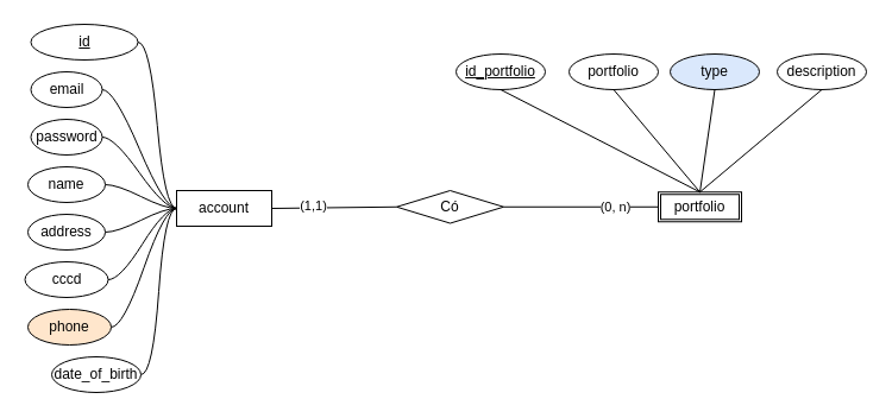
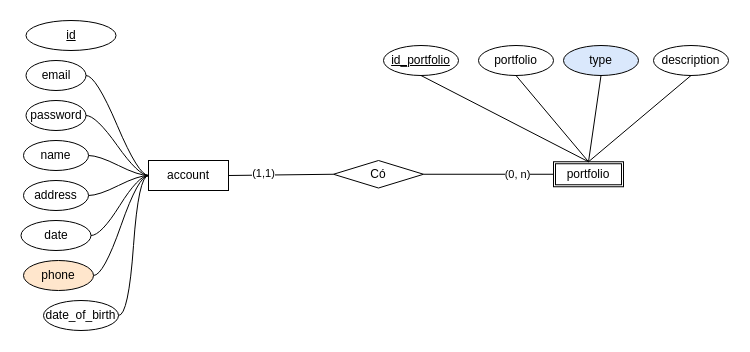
  <mxCell id="0" />
  <mxCell id="1" parent="0" />
- <mxCell id="2" style="edgeStyle=entityRelationEdgeStyle;html=1;startArrow=none;endArrow=none;segment=10;curved=1;sourcePerimeterSpacing=0;targetPerimeterSpacing=0;entryX=0;entryY=0.5;entryDx=0;entryDy=0;" parent="1" source="3" target="4" edge="1"><mxGeometry relative="1" as="geometry" /></mxCell>
  <mxCell id="3" value="&lt;u&gt;id&lt;/u&gt;" style="ellipse;whiteSpace=wrap;html=1;align=center;newEdgeStyle={&quot;edgeStyle&quot;:&quot;entityRelationEdgeStyle&quot;,&quot;startArrow&quot;:&quot;none&quot;,&quot;endArrow&quot;:&quot;none&quot;,&quot;segment&quot;:10,&quot;curved&quot;:1,&quot;sourcePerimeterSpacing&quot;:0,&quot;targetPerimeterSpacing&quot;:0};treeFolding=1;treeMoving=1;" parent="1" vertex="1"><mxGeometry x="25.5" y="20" width="90" height="30" as="geometry" /></mxCell>
  <mxCell id="4" value="account" style="whiteSpace=wrap;html=1;align=center;treeFolding=1;treeMoving=1;newEdgeStyle={&quot;edgeStyle&quot;:&quot;elbowEdgeStyle&quot;,&quot;startArrow&quot;:&quot;none&quot;,&quot;endArrow&quot;:&quot;none&quot;};" parent="1" vertex="1"><mxGeometry x="148" y="160" width="80" height="30" as="geometry" /></mxCell>
  <mxCell id="5" style="edgeStyle=entityRelationEdgeStyle;html=1;startArrow=none;endArrow=none;segment=10;curved=1;sourcePerimeterSpacing=0;targetPerimeterSpacing=0;entryX=0;entryY=0.5;entryDx=0;entryDy=0;" parent="1" source="6" target="4" edge="1"><mxGeometry relative="1" as="geometry" /></mxCell>
  <mxCell id="6" value="email" style="ellipse;whiteSpace=wrap;html=1;align=center;newEdgeStyle={&quot;edgeStyle&quot;:&quot;entityRelationEdgeStyle&quot;,&quot;startArrow&quot;:&quot;none&quot;,&quot;endArrow&quot;:&quot;none&quot;,&quot;segment&quot;:10,&quot;curved&quot;:1,&quot;sourcePerimeterSpacing&quot;:0,&quot;targetPerimeterSpacing&quot;:0};treeFolding=1;treeMoving=1;" parent="1" vertex="1"><mxGeometry x="25.5" y="60" width="60" height="30" as="geometry" /></mxCell>
  <mxCell id="7" style="edgeStyle=entityRelationEdgeStyle;html=1;startArrow=none;endArrow=none;segment=10;curved=1;sourcePerimeterSpacing=0;targetPerimeterSpacing=0;entryX=0;entryY=0.5;entryDx=0;entryDy=0;" parent="1" source="8" target="4" edge="1"><mxGeometry relative="1" as="geometry" /></mxCell>
  <mxCell id="8" value="password" style="ellipse;whiteSpace=wrap;html=1;align=center;newEdgeStyle={&quot;edgeStyle&quot;:&quot;entityRelationEdgeStyle&quot;,&quot;startArrow&quot;:&quot;none&quot;,&quot;endArrow&quot;:&quot;none&quot;,&quot;segment&quot;:10,&quot;curved&quot;:1,&quot;sourcePerimeterSpacing&quot;:0,&quot;targetPerimeterSpacing&quot;:0};treeFolding=1;treeMoving=1;" parent="1" vertex="1"><mxGeometry x="25.5" y="100" width="60" height="30" as="geometry" /></mxCell>
  <mxCell id="9" style="edgeStyle=entityRelationEdgeStyle;html=1;startArrow=none;endArrow=none;segment=10;curved=1;sourcePerimeterSpacing=0;targetPerimeterSpacing=0;entryX=0;entryY=0.5;entryDx=0;entryDy=0;" parent="1" source="10" target="4" edge="1"><mxGeometry relative="1" as="geometry" /></mxCell>
  <mxCell id="10" value="name" style="ellipse;whiteSpace=wrap;html=1;align=center;newEdgeStyle={&quot;edgeStyle&quot;:&quot;entityRelationEdgeStyle&quot;,&quot;startArrow&quot;:&quot;none&quot;,&quot;endArrow&quot;:&quot;none&quot;,&quot;segment&quot;:10,&quot;curved&quot;:1,&quot;sourcePerimeterSpacing&quot;:0,&quot;targetPerimeterSpacing&quot;:0};treeFolding=1;treeMoving=1;" parent="1" vertex="1"><mxGeometry x="23" y="140" width="65" height="30" as="geometry" /></mxCell>
  <mxCell id="11" style="edgeStyle=entityRelationEdgeStyle;html=1;startArrow=none;endArrow=none;segment=10;curved=1;sourcePerimeterSpacing=0;targetPerimeterSpacing=0;entryX=0;entryY=0.5;entryDx=0;entryDy=0;" parent="1" source="12" target="4" edge="1"><mxGeometry relative="1" as="geometry" /></mxCell>
  <mxCell id="12" value="address" style="ellipse;whiteSpace=wrap;html=1;align=center;newEdgeStyle={&quot;edgeStyle&quot;:&quot;entityRelationEdgeStyle&quot;,&quot;startArrow&quot;:&quot;none&quot;,&quot;endArrow&quot;:&quot;none&quot;,&quot;segment&quot;:10,&quot;curved&quot;:1,&quot;sourcePerimeterSpacing&quot;:0,&quot;targetPerimeterSpacing&quot;:0};treeFolding=1;treeMoving=1;" parent="1" vertex="1"><mxGeometry x="23" y="180" width="65" height="30" as="geometry" /></mxCell>
  <mxCell id="13" style="edgeStyle=entityRelationEdgeStyle;html=1;startArrow=none;endArrow=none;segment=10;curved=1;sourcePerimeterSpacing=0;targetPerimeterSpacing=0;entryX=0;entryY=0.5;entryDx=0;entryDy=0;" parent="1" source="14" target="4" edge="1"><mxGeometry relative="1" as="geometry" /></mxCell>
- <mxCell id="14" value="cccd" style="ellipse;whiteSpace=wrap;html=1;align=center;newEdgeStyle={&quot;edgeStyle&quot;:&quot;entityRelationEdgeStyle&quot;,&quot;startArrow&quot;:&quot;none&quot;,&quot;endArrow&quot;:&quot;none&quot;,&quot;segment&quot;:10,&quot;curved&quot;:1,&quot;sourcePerimeterSpacing&quot;:0,&quot;targetPerimeterSpacing&quot;:0};treeFolding=1;treeMoving=1;" parent="1" vertex="1"><mxGeometry x="20.5" y="220" width="70" height="30" as="geometry" /></mxCell>
+ <mxCell id="14" value="date" style="ellipse;whiteSpace=wrap;html=1;align=center;newEdgeStyle={&quot;edgeStyle&quot;:&quot;entityRelationEdgeStyle&quot;,&quot;startArrow&quot;:&quot;none&quot;,&quot;endArrow&quot;:&quot;none&quot;,&quot;segment&quot;:10,&quot;curved&quot;:1,&quot;sourcePerimeterSpacing&quot;:0,&quot;targetPerimeterSpacing&quot;:0};treeFolding=1;treeMoving=1;" parent="1" vertex="1"><mxGeometry x="20.5" y="220" width="70" height="30" as="geometry" /></mxCell>
  <mxCell id="15" style="edgeStyle=entityRelationEdgeStyle;html=1;startArrow=none;endArrow=none;segment=10;curved=1;sourcePerimeterSpacing=0;targetPerimeterSpacing=0;entryX=0;entryY=0.5;entryDx=0;entryDy=0;" parent="1" source="16" target="4" edge="1"><mxGeometry relative="1" as="geometry" /></mxCell>
  <mxCell id="16" value="phone" style="ellipse;whiteSpace=wrap;html=1;align=center;newEdgeStyle={&quot;edgeStyle&quot;:&quot;entityRelationEdgeStyle&quot;,&quot;startArrow&quot;:&quot;none&quot;,&quot;endArrow&quot;:&quot;none&quot;,&quot;segment&quot;:10,&quot;curved&quot;:1,&quot;sourcePerimeterSpacing&quot;:0,&quot;targetPerimeterSpacing&quot;:0};treeFolding=1;treeMoving=1;fillColor=#ffe6cc;" parent="1" vertex="1"><mxGeometry x="23" y="260" width="70" height="30" as="geometry" /></mxCell>
  <mxCell id="17" style="edgeStyle=entityRelationEdgeStyle;html=1;startArrow=none;endArrow=none;segment=10;curved=1;sourcePerimeterSpacing=0;targetPerimeterSpacing=0;entryX=0;entryY=0.5;entryDx=0;entryDy=0;" parent="1" source="18" target="4" edge="1"><mxGeometry relative="1" as="geometry" /></mxCell>
  <mxCell id="18" value="date_of_birth" style="ellipse;whiteSpace=wrap;html=1;align=center;newEdgeStyle={&quot;edgeStyle&quot;:&quot;entityRelationEdgeStyle&quot;,&quot;startArrow&quot;:&quot;none&quot;,&quot;endArrow&quot;:&quot;none&quot;,&quot;segment&quot;:10,&quot;curved&quot;:1,&quot;sourcePerimeterSpacing&quot;:0,&quot;targetPerimeterSpacing&quot;:0};treeFolding=1;treeMoving=1;" parent="1" vertex="1"><mxGeometry x="43" y="300" width="75" height="30" as="geometry" /></mxCell>
  <mxCell id="19" value="portfolio&lt;br&gt;" style="shape=ext;double=1;rounded=0;whiteSpace=wrap;html=1;" parent="1" vertex="1"><mxGeometry x="553" y="161.25" width="70" height="25" as="geometry" /></mxCell>
  <mxCell id="20" value="portfolio" style="ellipse;whiteSpace=wrap;html=1;align=center;newEdgeStyle={&quot;edgeStyle&quot;:&quot;entityRelationEdgeStyle&quot;,&quot;startArrow&quot;:&quot;none&quot;,&quot;endArrow&quot;:&quot;none&quot;,&quot;segment&quot;:10,&quot;curved&quot;:1,&quot;sourcePerimeterSpacing&quot;:0,&quot;targetPerimeterSpacing&quot;:0};treeFolding=1;treeMoving=1;" parent="1" vertex="1"><mxGeometry x="478" y="45" width="75" height="30" as="geometry" /></mxCell>
  <mxCell id="21" value="type" style="ellipse;whiteSpace=wrap;html=1;align=center;newEdgeStyle={&quot;edgeStyle&quot;:&quot;entityRelationEdgeStyle&quot;,&quot;startArrow&quot;:&quot;none&quot;,&quot;endArrow&quot;:&quot;none&quot;,&quot;segment&quot;:10,&quot;curved&quot;:1,&quot;sourcePerimeterSpacing&quot;:0,&quot;targetPerimeterSpacing&quot;:0};treeFolding=1;treeMoving=1;fillColor=#dae8fc;" parent="1" vertex="1"><mxGeometry x="563" y="45" width="75" height="30" as="geometry" /></mxCell>
  <mxCell id="22" value="description" style="ellipse;whiteSpace=wrap;html=1;align=center;newEdgeStyle={&quot;edgeStyle&quot;:&quot;entityRelationEdgeStyle&quot;,&quot;startArrow&quot;:&quot;none&quot;,&quot;endArrow&quot;:&quot;none&quot;,&quot;segment&quot;:10,&quot;curved&quot;:1,&quot;sourcePerimeterSpacing&quot;:0,&quot;targetPerimeterSpacing&quot;:0};treeFolding=1;treeMoving=1;" parent="1" vertex="1"><mxGeometry x="653" y="45" width="75" height="30" as="geometry" /></mxCell>
  <mxCell id="23" value="" style="endArrow=none;html=1;entryX=0.5;entryY=1;entryDx=0;entryDy=0;exitX=0.5;exitY=0;exitDx=0;exitDy=0;" parent="1" source="19" target="20" edge="1"><mxGeometry width="50" height="50" relative="1" as="geometry"><mxPoint x="383" y="215" as="sourcePoint" /><mxPoint x="433" y="165" as="targetPoint" /></mxGeometry></mxCell>
  <mxCell id="24" value="" style="endArrow=none;html=1;entryX=0.5;entryY=1;entryDx=0;entryDy=0;exitX=0.5;exitY=0;exitDx=0;exitDy=0;" parent="1" source="19" target="21" edge="1"><mxGeometry width="50" height="50" relative="1" as="geometry"><mxPoint x="598" y="165" as="sourcePoint" /><mxPoint x="550.5" y="85" as="targetPoint" /></mxGeometry></mxCell>
  <mxCell id="25" value="" style="endArrow=none;html=1;entryX=0.5;entryY=1;entryDx=0;entryDy=0;exitX=0.5;exitY=0;exitDx=0;exitDy=0;" parent="1" source="19" target="22" edge="1"><mxGeometry width="50" height="50" relative="1" as="geometry"><mxPoint x="598" y="165" as="sourcePoint" /><mxPoint x="640.5" y="85" as="targetPoint" /></mxGeometry></mxCell>
  <mxCell id="26" value="&lt;u&gt;id_portfolio&lt;/u&gt;" style="ellipse;whiteSpace=wrap;html=1;align=center;newEdgeStyle={&quot;edgeStyle&quot;:&quot;entityRelationEdgeStyle&quot;,&quot;startArrow&quot;:&quot;none&quot;,&quot;endArrow&quot;:&quot;none&quot;,&quot;segment&quot;:10,&quot;curved&quot;:1,&quot;sourcePerimeterSpacing&quot;:0,&quot;targetPerimeterSpacing&quot;:0};treeFolding=1;treeMoving=1;" parent="1" vertex="1"><mxGeometry x="383" y="45" width="75" height="30" as="geometry" /></mxCell>
  <mxCell id="27" value="" style="endArrow=none;html=1;entryX=0.5;entryY=1;entryDx=0;entryDy=0;exitX=0.5;exitY=0;exitDx=0;exitDy=0;" parent="1" source="19" target="26" edge="1"><mxGeometry width="50" height="50" relative="1" as="geometry"><mxPoint x="598" y="165" as="sourcePoint" /><mxPoint x="500.5" y="85" as="targetPoint" /></mxGeometry></mxCell>
  <mxCell id="28" value="Có" style="shape=rhombus;perimeter=rhombusPerimeter;whiteSpace=wrap;html=1;align=center;" parent="1" vertex="1"><mxGeometry x="333" y="160" width="90" height="27.5" as="geometry" /></mxCell>
  <mxCell id="29" value="" style="endArrow=none;html=1;entryX=1;entryY=0.5;entryDx=0;entryDy=0;exitX=0;exitY=0.5;exitDx=0;exitDy=0;" parent="1" source="28" target="4" edge="1"><mxGeometry width="50" height="50" relative="1" as="geometry"><mxPoint x="598" y="165" as="sourcePoint" /><mxPoint x="430.5" y="85" as="targetPoint" /></mxGeometry></mxCell>
  <mxCell id="30" value="(1,1)" style="edgeLabel;html=1;align=center;verticalAlign=middle;resizable=0;points=[];" parent="29" vertex="1" connectable="0"><mxGeometry x="0.334" y="-2" relative="1" as="geometry"><mxPoint as="offset" /></mxGeometry></mxCell>
  <mxCell id="31" value="" style="endArrow=none;html=1;entryX=1;entryY=0.5;entryDx=0;entryDy=0;exitX=0;exitY=0.5;exitDx=0;exitDy=0;" parent="1" source="19" target="28" edge="1"><mxGeometry width="50" height="50" relative="1" as="geometry"><mxPoint x="343" y="186.25" as="sourcePoint" /><mxPoint x="238" y="185" as="targetPoint" /></mxGeometry></mxCell>
  <mxCell id="32" value="(0, n)" style="edgeLabel;html=1;align=center;verticalAlign=middle;resizable=0;points=[];" parent="31" vertex="1" connectable="0"><mxGeometry x="-0.412" y="1" relative="1" as="geometry"><mxPoint x="1" y="-1" as="offset" /></mxGeometry></mxCell>
